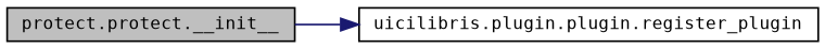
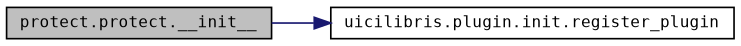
  digraph {
    rankdir=LR
    fontname="DejaVu Sans Mono"
    node [color=black fontname="DejaVu Sans Mono" fontsize=10 shape=record style=filled]
    n1 [fillcolor=grey75 fontcolor=black height=0.2 label="protect.protect.__init__" width=0.4]
-   n2 [fillcolor=white height=0.2 label="uicilibris.plugin.plugin.register_plugin" width=0.4]
+   n2 [fillcolor=white height=0.2 label="uicilibris.plugin.init.register_plugin" width=0.4]
    n1 -> n2 [color=midnightblue fontname="DejaVu Sans Mono" fontsize=10 labelfontname=FreeSans labelfontsize=10 style=solid]
  }
